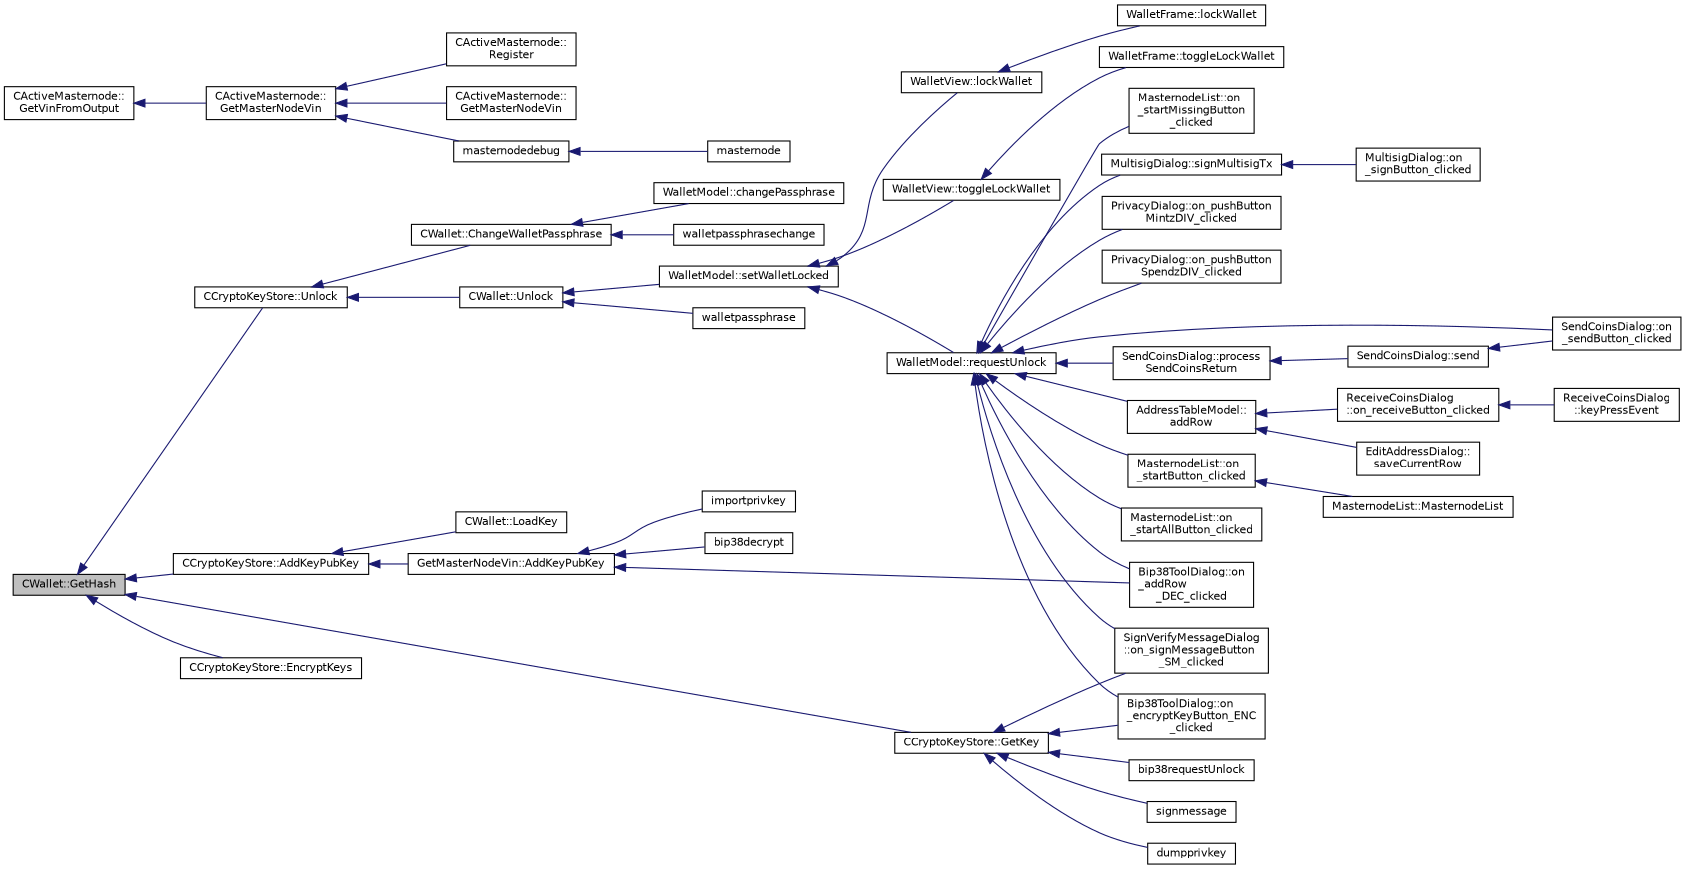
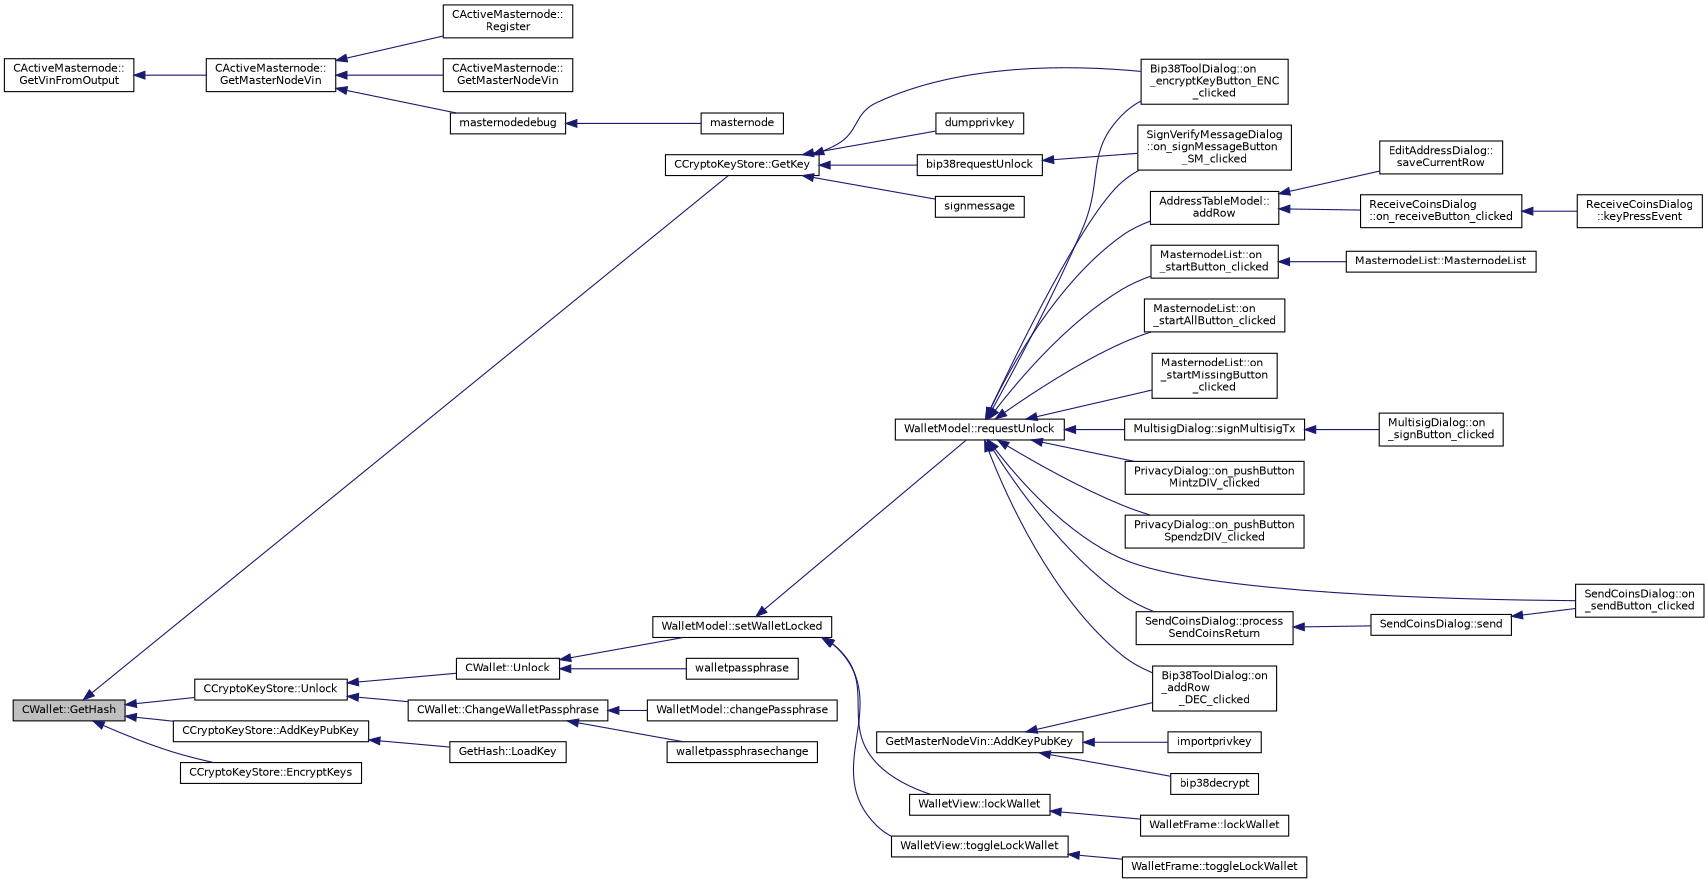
  digraph {
    rankdir=LR
    node [color=black fillcolor=white fontname=Helvetica fontsize=10 shape=record style=filled]
    edge [color=midnightblue dir=back fontname=Helvetica fontsize=10 labelfontname=Helvetica labelfontsize=10 style=solid]
    n1 [fillcolor=grey75 fontcolor=black height=0.2 label="CWallet::GetHash" width=0.4]
    n2 [height=0.2 label="CCryptoKeyStore::Unlock" width=0.4]
    n3 [height=0.2 label="CCryptoKeyStore::AddKeyPubKey" width=0.4]
    n4 [height=0.2 label="CCryptoKeyStore::GetKey" width=0.4]
    n5 [height=0.2 label="CCryptoKeyStore::EncryptKeys" width=0.4]
    n6 [height=0.2 label="CWallet::Unlock" width=0.4]
    n7 [height=0.2 label="CWallet::ChangeWalletPassphrase" width=0.4]
    n8 [height=0.2 label="GetMasterNodeVin::AddKeyPubKey" width=0.4]
-   n9 [height=0.2 label="CWallet::LoadKey" width=0.4]
+   n9 [height=0.2 label="GetHash::LoadKey" width=0.4]
    n10 [height=0.2 label="Bip38ToolDialog::on\l_encryptKeyButton_ENC\l_clicked" width=0.4]
    n11 [height=0.2 label="SignVerifyMessageDialog\l::on_signMessageButton\l_SM_clicked" width=0.4]
    n12 [height=0.2 label=dumpprivkey width=0.4]
    n13 [height=0.2 label=bip38requestUnlock width=0.4]
    n14 [height=0.2 label=signmessage width=0.4]
    n15 [height=0.2 label="WalletModel::setWalletLocked" width=0.4]
    n16 [height=0.2 label=walletpassphrase width=0.4]
    n17 [height=0.2 label="WalletModel::changePassphrase" width=0.4]
    n18 [height=0.2 label=walletpassphrasechange width=0.4]
    n19 [height=0.2 label="WalletModel::requestUnlock" width=0.4]
    n20 [height=0.2 label="WalletView::lockWallet" width=0.4]
    n21 [height=0.2 label="WalletView::toggleLockWallet" width=0.4]
    n22 [height=0.2 label="AddressTableModel::\laddRow" width=0.4]
    n23 [height=0.2 label="Bip38ToolDialog::on\l_addRow\l_DEC_clicked" width=0.4]
    n24 [height=0.2 label="MasternodeList::on\l_startButton_clicked" width=0.4]
    n25 [height=0.2 label="MasternodeList::on\l_startAllButton_clicked" width=0.4]
    n26 [height=0.2 label="MasternodeList::on\l_startMissingButton\l_clicked" width=0.4]
    n27 [height=0.2 label="MultisigDialog::signMultisigTx" width=0.4]
    n28 [height=0.2 label="PrivacyDialog::on_pushButton\lMintzDIV_clicked" width=0.4]
    n29 [height=0.2 label="PrivacyDialog::on_pushButton\lSpendzDIV_clicked" width=0.4]
    n30 [height=0.2 label="SendCoinsDialog::on\l_sendButton_clicked" width=0.4]
    n31 [height=0.2 label="SendCoinsDialog::process\lSendCoinsReturn" width=0.4]
    n32 [height=0.2 label="WalletFrame::lockWallet" width=0.4]
    n33 [height=0.2 label="WalletFrame::toggleLockWallet" width=0.4]
    n34 [height=0.2 label="EditAddressDialog::\lsaveCurrentRow" width=0.4]
    n35 [height=0.2 label="ReceiveCoinsDialog\l::on_receiveButton_clicked" width=0.4]
    n36 [height=0.2 label="MasternodeList::MasternodeList" width=0.4]
    n37 [height=0.2 label="MultisigDialog::on\l_signButton_clicked" width=0.4]
    n38 [height=0.2 label="SendCoinsDialog::send" width=0.4]
    n39 [height=0.2 label="ReceiveCoinsDialog\l::keyPressEvent" width=0.4]
    n40 [height=0.2 label=importprivkey width=0.4]
    n41 [height=0.2 label=bip38decrypt width=0.4]
    n42 [height=0.2 label="CActiveMasternode::\lGetVinFromOutput" width=0.4]
    n43 [height=0.2 label="CActiveMasternode::\lGetMasterNodeVin" width=0.4]
    n44 [height=0.2 label="CActiveMasternode::\lRegister" width=0.4]
    n45 [height=0.2 label="CActiveMasternode::\lGetMasterNodeVin" width=0.4]
    n46 [height=0.2 label=masternodedebug width=0.4]
    n47 [height=0.2 label=masternode width=0.4]
    n1 -> n2
    n1 -> n3
    n1 -> n4
    n1 -> n5
    n2 -> n6
    n2 -> n7
-   n3 -> n8
    n3 -> n9
    n4 -> n10
-   n4 -> n11
+   n13 -> n11
    n4 -> n12
    n4 -> n13
    n4 -> n14
    n6 -> n15
    n6 -> n16
    n7 -> n17
    n7 -> n18
    n8 -> n23
    n8 -> n40
    n8 -> n41
    n15 -> n19
    n15 -> n20
    n15 -> n21
    n19 -> n10
    n19 -> n11
    n19 -> n22
    n19 -> n23
    n19 -> n24
    n19 -> n25
    n19 -> n26
    n19 -> n27
    n19 -> n28
    n19 -> n29
    n19 -> n30
    n19 -> n31
    n20 -> n32
    n21 -> n33
    n22 -> n34
    n22 -> n35
    n24 -> n36
    n27 -> n37
    n31 -> n38
    n35 -> n39
    n38 -> n30
    n42 -> n43
    n43 -> n44
    n43 -> n45
    n43 -> n46
    n46 -> n47
  }
